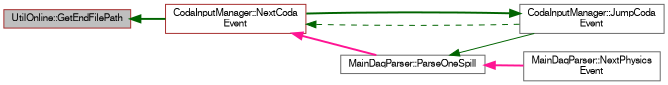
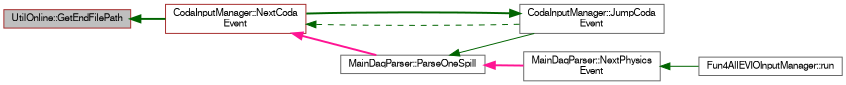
  digraph {
    rankdir=LR
    node [color=gray40 fontname=FreeSans fontsize=10 shape=record]
    edge [color=darkgreen dir=back fontname=FreeSans fontsize=10 labelfontname=FreeSans labelfontsize=10 style=bold]
    n1 [color=brown fillcolor=grey75 fontcolor=black height=0.2 label="UtilOnline::GetEndFilePath" style=filled width=0.4]
    n2 [color=brown height=0.2 label="CodaInputManager::NextCoda\lEvent" width=0.4]
    n3 [height=0.2 label="CodaInputManager::JumpCoda\lEvent" width=0.4]
    n4 [height=0.2 label="MainDaqParser::ParseOneSpill" width=0.4]
    n5 [height=0.2 label="MainDaqParser::NextPhysics\lEvent" width=0.4]
+   n6 [height=0.2 label="Fun4AllEVIOInputManager::run" width=0.4]
    n1 -> n2
    n2 -> n3 [style=dashed]
    n2 -> n4 [color=deeppink]
    n3 -> n2
    n4 -> n3 [style=solid]
    n4 -> n5 [color=deeppink]
+   n5 -> n6 [style=solid]
  }
